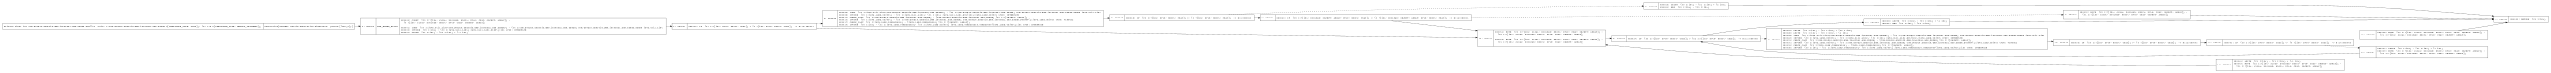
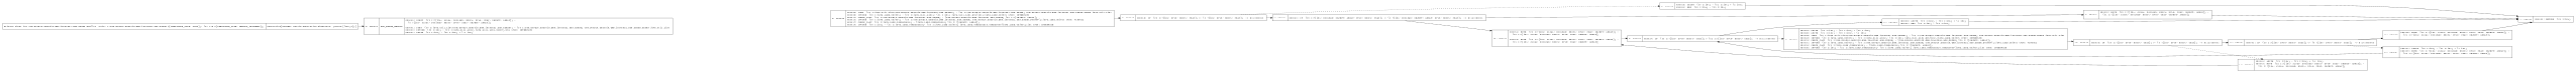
  digraph {
    fontname="Courier Prime"
    rankdir=LR
    node [fontname="Courier Prime" shape=record]
    edge [fontname="Courier Prime"]
-   n1 [label="{0\:\ 0x0000|MTH_ENTER_BLOCK\l|0x0000: CONST  (r2 I:?[int, float, boolean, short, byte, char, OBJECT, ARRAY]) = \l  (0 ?[int, float, boolean, short, byte, char, OBJECT, ARRAY])\l \l0x0001: IGET  (r0 I:java.util.List\<com.google.android.gms.internal.ads.zzdqk\>) = (r4 I:com.google.android.gms.internal.ads.zzdqd) com.google.android.gms.internal.ads.zzdqd.zzhks java.util.List \l0x0003: INVOKE  (r0 I:int) = (r0 I:java.util.List) java.util.List.size():int type: INTERFACE \l0x0007: ARITH  (r1 I:int) = (r0 I:int) + (\-1 int) \l}"]
-   n2 [label="{1\:\ 0x0009|0x0009: IF  (r1 I:?[int, byte, short, char]) \< (0 ?[int, byte, short, char])  \-\> B:16:0x0051 \l}"]
+   n1 [label="{0\:\ 0x0000|MTH_ENTER_METHOD\l|0x0000: CONST  (r2 I:?[int, float, boolean, short, byte, char, OBJECT, ARRAY]) = \l  (0 ?[int, float, boolean, short, byte, char, OBJECT, ARRAY])\l \l0x0001: IGET  (r0 I:java.util.List\<com.google.android.gms.internal.ads.zzdqk\>) = (r4 I:com.google.android.gms.internal.ads.zzdqd) com.google.android.gms.internal.ads.zzdqd.zzhks java.util.List \l0x0003: INVOKE  (r0 I:int) = (r0 I:java.util.List) java.util.List.size():int type: INTERFACE \l0x0007: ARITH  (r1 I:int) = (r0 I:int) + (\-1 int) \l}"]
    n3 [label="{2\:\ 0x000b|0x000b: IGET  (r0 I:java.util.List\<com.google.android.gms.internal.ads.zzdqk\>) = (r4 I:com.google.android.gms.internal.ads.zzdqd) com.google.android.gms.internal.ads.zzdqd.zzhks java.util.List \l0x000d: INVOKE  (r0 I:java.lang.Object) = (r0 I:java.util.List), (r1 I:int) java.util.List.get(int):java.lang.Object type: INTERFACE \l0x0011: CHECK_CAST  (r0 I:com.google.android.gms.internal.ads.zzdqk) = (com.google.android.gms.internal.ads.zzdqk) (r0 I:?[OBJECT, ARRAY]) \l0x0013: INVOKE  (r0 I:java.lang.Object) = (r0 I:com.google.android.gms.internal.ads.zzdqk) com.google.android.gms.internal.ads.zzdqk.getKey():java.lang.Object type: VIRTUAL \l0x0017: CHECK_CAST  (r0 I:java.lang.Comparable) = (java.lang.Comparable) (r0 I:?[OBJECT, ARRAY]) \l0x0019: INVOKE  (r0 I:int) = (r5 I:java.lang.Comparable), (r0 I:java.lang.Object) java.lang.Comparable.compareTo(java.lang.Object):int type: INTERFACE \l}"]
    n4 [label="{16\:\ 0x0051|0x0051: MOVE  (r3 I:?[int, float, boolean, short, byte, char, OBJECT, ARRAY]) = \l  (r2 I:?[int, float, boolean, short, byte, char, OBJECT, ARRAY])\l \l0x0052: MOVE  (r2 I:?[int, float, boolean, short, byte, char, OBJECT, ARRAY]) = \l  (r1 I:?[int, float, boolean, short, byte, char, OBJECT, ARRAY])\l \l}"]
    n5 [label="{3\:\ 0x001d|0x001d: IF  (r0 I:?[int, byte, short, char]) \<= (0 ?[int, byte, short, char])  \-\> B:6:0x0023 \l}"]
    n6 [label="{8\:\ 0x0027|0x0027: IF  (r3 I:?[int, byte, short, char]) \> (r2 I:?[int, byte, short, char])  \-\> B:15:0x004d \l}"]
    n7 [label="{4\:\ 0x001f|0x001f: ARITH  (r0 I:int) = (r1 I:int) + (2 int) \l0x0021: NEG  (r0 I:int) = (r3 I:int) \l}"]
    n8 [label="{6\:\ 0x0023|0x0023: IF  (r0 I:?[int, boolean, OBJECT, ARRAY, byte, short, char]) != (0 ?[int, boolean, OBJECT, ARRAY, byte, short, char])  \-\> B:16:0x0051 \l}"]
    n9 [label="{5\:\ 0x0022|0x0023: RETURN  (r0 I:int) \l}"]
    n10 [label="{7\:\ 0x0025|0x0025: MOVE  (r0 I:?[int, float, boolean, short, byte, char, OBJECT, ARRAY]) = \l  (r1 I:?[int, float, boolean, short, byte, char, OBJECT, ARRAY])\l \l}"]
    n11 [label="{9\:\ 0x0029|0x0029: ARITH  (r0 I:int) = (r3 I:int) + (r2 I:int) \l0x002b: ARITH  (r1 I:int) = (r0 I:int) \/ (2 int) \l0x002d: IGET  (r0 I:java.util.List\<com.google.android.gms.internal.ads.zzdqk\>) = (r4 I:com.google.android.gms.internal.ads.zzdqd) com.google.android.gms.internal.ads.zzdqd.zzhks java.util.List \l0x002f: INVOKE  (r0 I:java.lang.Object) = (r0 I:java.util.List), (r1 I:int) java.util.List.get(int):java.lang.Object type: INTERFACE \l0x0033: CHECK_CAST  (r0 I:com.google.android.gms.internal.ads.zzdqk) = (com.google.android.gms.internal.ads.zzdqk) (r0 I:?[OBJECT, ARRAY]) \l0x0035: INVOKE  (r0 I:java.lang.Object) = (r0 I:com.google.android.gms.internal.ads.zzdqk) com.google.android.gms.internal.ads.zzdqk.getKey():java.lang.Object type: VIRTUAL \l0x0039: CHECK_CAST  (r0 I:java.lang.Comparable) = (java.lang.Comparable) (r0 I:?[OBJECT, ARRAY]) \l0x003b: INVOKE  (r0 I:int) = (r5 I:java.lang.Comparable), (r0 I:java.lang.Object) java.lang.Comparable.compareTo(java.lang.Object):int type: INTERFACE \l}"]
    n12 [label="{15\:\ 0x004d|0x004d: ARITH  (r0 I:int) = (r3 I:int) + (1 int) \l0x004f: NEG  (r0 I:int) = (r0 I:int) \l}"]
    n13 [label="{10\:\ 0x003f|0x003f: IF  (r0 I:?[int, byte, short, char]) \>= (0 ?[int, byte, short, char])  \-\> B:12:0x0045 \l}"]
    n14 [label="{11\:\ 0x0041|0x0041: ARITH  (r1 I:int) = (r1 I:int) + (\-1 int) \l0x0043: MOVE  (r2 I:?[int, float, boolean, short, byte, char, OBJECT, ARRAY]) = \l  (r1 I:?[int, float, boolean, short, byte, char, OBJECT, ARRAY])\l \l}"]
    n15 [label="{12\:\ 0x0045|0x0045: IF  (r0 I:?[int, byte, short, char]) \<= (0 ?[int, byte, short, char])  \-\> B:14:0x004b \l}"]
    n16 [label="{13\:\ 0x0047|0x0047: ARITH  (r0 I:int) = (r1 I:int) + (1 int) \l0x0049: MOVE  (r3 I:?[int, float, boolean, short, byte, char, OBJECT, ARRAY]) = \l  (r0 I:?[int, float, boolean, short, byte, char, OBJECT, ARRAY])\l \l}"]
    n17 [label="{14\:\ 0x004b|0x004b: MOVE  (r0 I:?[int, float, boolean, short, byte, char, OBJECT, ARRAY]) = \l  (r1 I:?[int, float, boolean, short, byte, char, OBJECT, ARRAY])\l \l}"]
    n18 [label="{private final int com.google.android.gms.internal.ads.zzdqd.zza((r4 'this' I:com.google.android.gms.internal.ads.zzdqd A[IMMUTABLE_TYPE, THIS]), (r5 I:K A[IMMUTABLE_TYPE, METHOD_ARGUMENT]))  | Annotation[SYSTEM, dalvik.annotation.Signature, \{value=[(TK;)I]\}]\l}"]
-   n1 -> n2
-   n2 -> n3 [style=dashed]
-   n2 -> n4
    n3 -> n5
    n4 -> n6
    n5 -> n7 [style=dashed]
    n5 -> n8
    n6 -> n11 [style=dashed]
    n6 -> n12
    n7 -> n9
    n8 -> n4
-   n8 -> n10 [style=dashed]
+   n8 -> n10 [style=solid]
    n10 -> n9
    n11 -> n13
    n12 -> n9
+   n13 -> n14 [style=dashed]
    n13 -> n15
    n14 -> n4
    n15 -> n16 [style=dashed]
+   n15 -> n17
    n16 -> n6
    n17 -> n9
    n18 -> n1
  }
